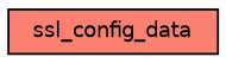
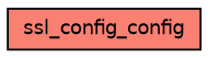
  digraph {
    rankdir=LR
-   n1 [color=black fillcolor=salmon fontname=Helvetica fontsize=10 height=0.2 label=ssl_config_data shape=record style=filled width=0.4]
+   n1 [color=black fillcolor=salmon fontname=Helvetica fontsize=10 height=0.2 label=ssl_config_config shape=record style=filled width=0.4]
  }
